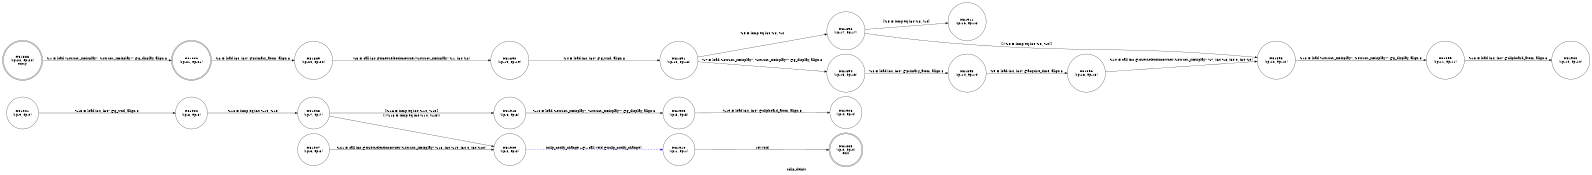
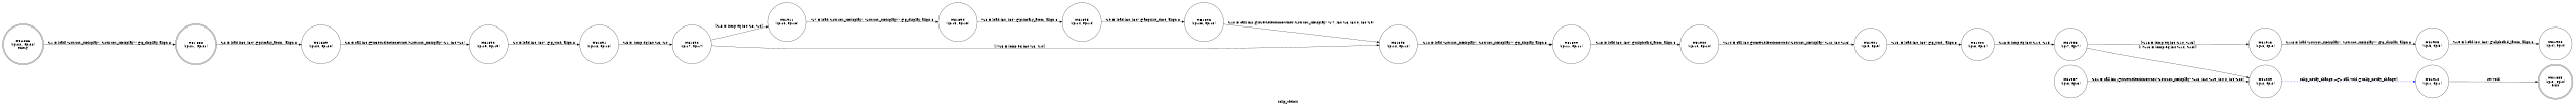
  digraph {
    label=xclip_deinit
    rankdir=LR
    node [shape=circle]
    n1 [label="N81885\n(rp:0, ep:0)\nexit" shape=doublecircle]
    n2 [label="N81886\n(rp:22, ep:22)\nentry" shape=doublecircle]
    n3 [label="N81888\n(rp:21, ep:21)" shape=doublecircle]
    n4 [label="N81889\n(rp:20, ep:20)"]
    n5 [label="N81890\n(rp:19, ep:19)"]
    n6 [label="N81891\n(rp:18, ep:18)"]
    n7 [label="N81892\n(rp:17, ep:17)"]
    n8 [label="N81911\n(rp:16, ep:16)"]
    n9 [label="N81898\n(rp:12, ep:12)"]
    n10 [label="N81894\n(rp:15, ep:15)"]
    n11 [label="N81899\n(rp:11, ep:11)"]
    n12 [label="N81895\n(rp:14, ep:14)"]
    n13 [label="N81900\n(rp:10, ep:10)"]
    n14 [label="N81896\n(rp:13, ep:13)"]
    n15 [label="N81901\n(rp:9, ep:9)"]
    n16 [label="N81902\n(rp:8, ep:8)"]
    n17 [label="N81903\n(rp:7, ep:7)"]
    n18 [label="N81913\n(rp:6, ep:6)"]
    n19 [label="N81909\n(rp:2, ep:2)"]
    n20 [label="N81905\n(rp:5, ep:5)"]
    n21 [label="N81910\n(rp:1, ep:1)"]
    n22 [label="N81906\n(rp:4, ep:4)"]
    n23 [label="N81907\n(rp:3, ep:3)"]
    n2 -> n3 [label="%1 = load %struct._XDisplay*, %struct._XDisplay** @g_display, align 8"]
    n3 -> n4 [label="%2 = load i64, i64* @primary_atom, align 8"]
    n4 -> n5 [label="%3 = call i64 @XGetSelectionOwner(%struct._XDisplay* %1, i64 %2)"]
    n5 -> n6 [label="%4 = load i64, i64* @g_wnd, align 8"]
    n6 -> n7 [label="%5 = icmp eq i64 %3, %4"]
    n7 -> n8 [label="[%5 = icmp eq i64 %3, %4]"]
    n7 -> n9 [label="[!(%5 = icmp eq i64 %3, %4)]"]
-   n6 -> n10 [label="%7 = load %struct._XDisplay*, %struct._XDisplay** @g_display, align 8"]
+   n8 -> n10 [label="%7 = load %struct._XDisplay*, %struct._XDisplay** @g_display, align 8"]
    n9 -> n11 [label="%12 = load %struct._XDisplay*, %struct._XDisplay** @g_display, align 8"]
    n10 -> n12 [label="%8 = load i64, i64* @primary_atom, align 8"]
    n11 -> n13 [label="%13 = load i64, i64* @clipboard_atom, align 8"]
    n12 -> n14 [label="%9 = load i64, i64* @acquire_time, align 8"]
+   n13 -> n15 [label="%14 = call i64 @XGetSelectionOwner(%struct._XDisplay* %12, i64 %13)"]
    n14 -> n9 [label="%10 = call i32 @XSetSelectionOwner(%struct._XDisplay* %7, i64 %8, i64 0, i64 %9)"]
    n15 -> n16 [label="%15 = load i64, i64* @g_wnd, align 8"]
    n16 -> n17 [label="%16 = icmp eq i64 %14, %15"]
    n17 -> n18 [label="[%16 = icmp eq i64 %14, %15]"]
    n17 -> n19 [label="[!(%16 = icmp eq i64 %14, %15)]"]
    n18 -> n20 [label="%18 = load %struct._XDisplay*, %struct._XDisplay** @g_display, align 8"]
    n19 -> n21 [color=blue label="xclip_notify_change --@-- call void @xclip_notify_change()" style=dashed]
    n20 -> n22 [label="%19 = load i64, i64* @clipboard_atom, align 8"]
    n21 -> n1 [label="ret void"]
    n23 -> n19 [label="%21 = call i32 @XSetSelectionOwner(%struct._XDisplay* %18, i64 %19, i64 0, i64 %20)"]
  }
